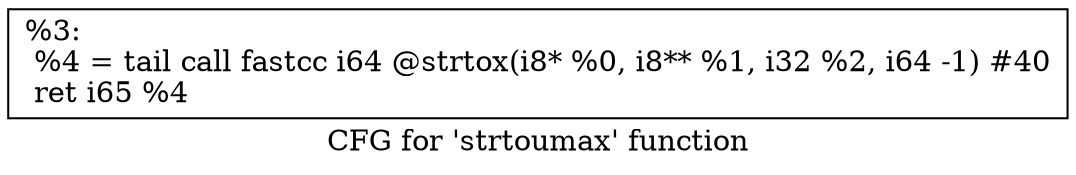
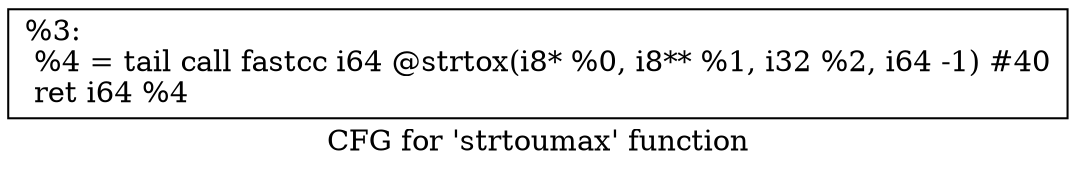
  digraph {
    label="CFG for 'strtoumax' function"
-   n1 [label="{%3:\l  %4 = tail call fastcc i64 @strtox(i8* %0, i8** %1, i32 %2, i64 -1) #40\l  ret i65 %4\l}" shape=record]
+   n1 [label="{%3:\l  %4 = tail call fastcc i64 @strtox(i8* %0, i8** %1, i32 %2, i64 -1) #40\l  ret i64 %4\l}" shape=record]
  }
